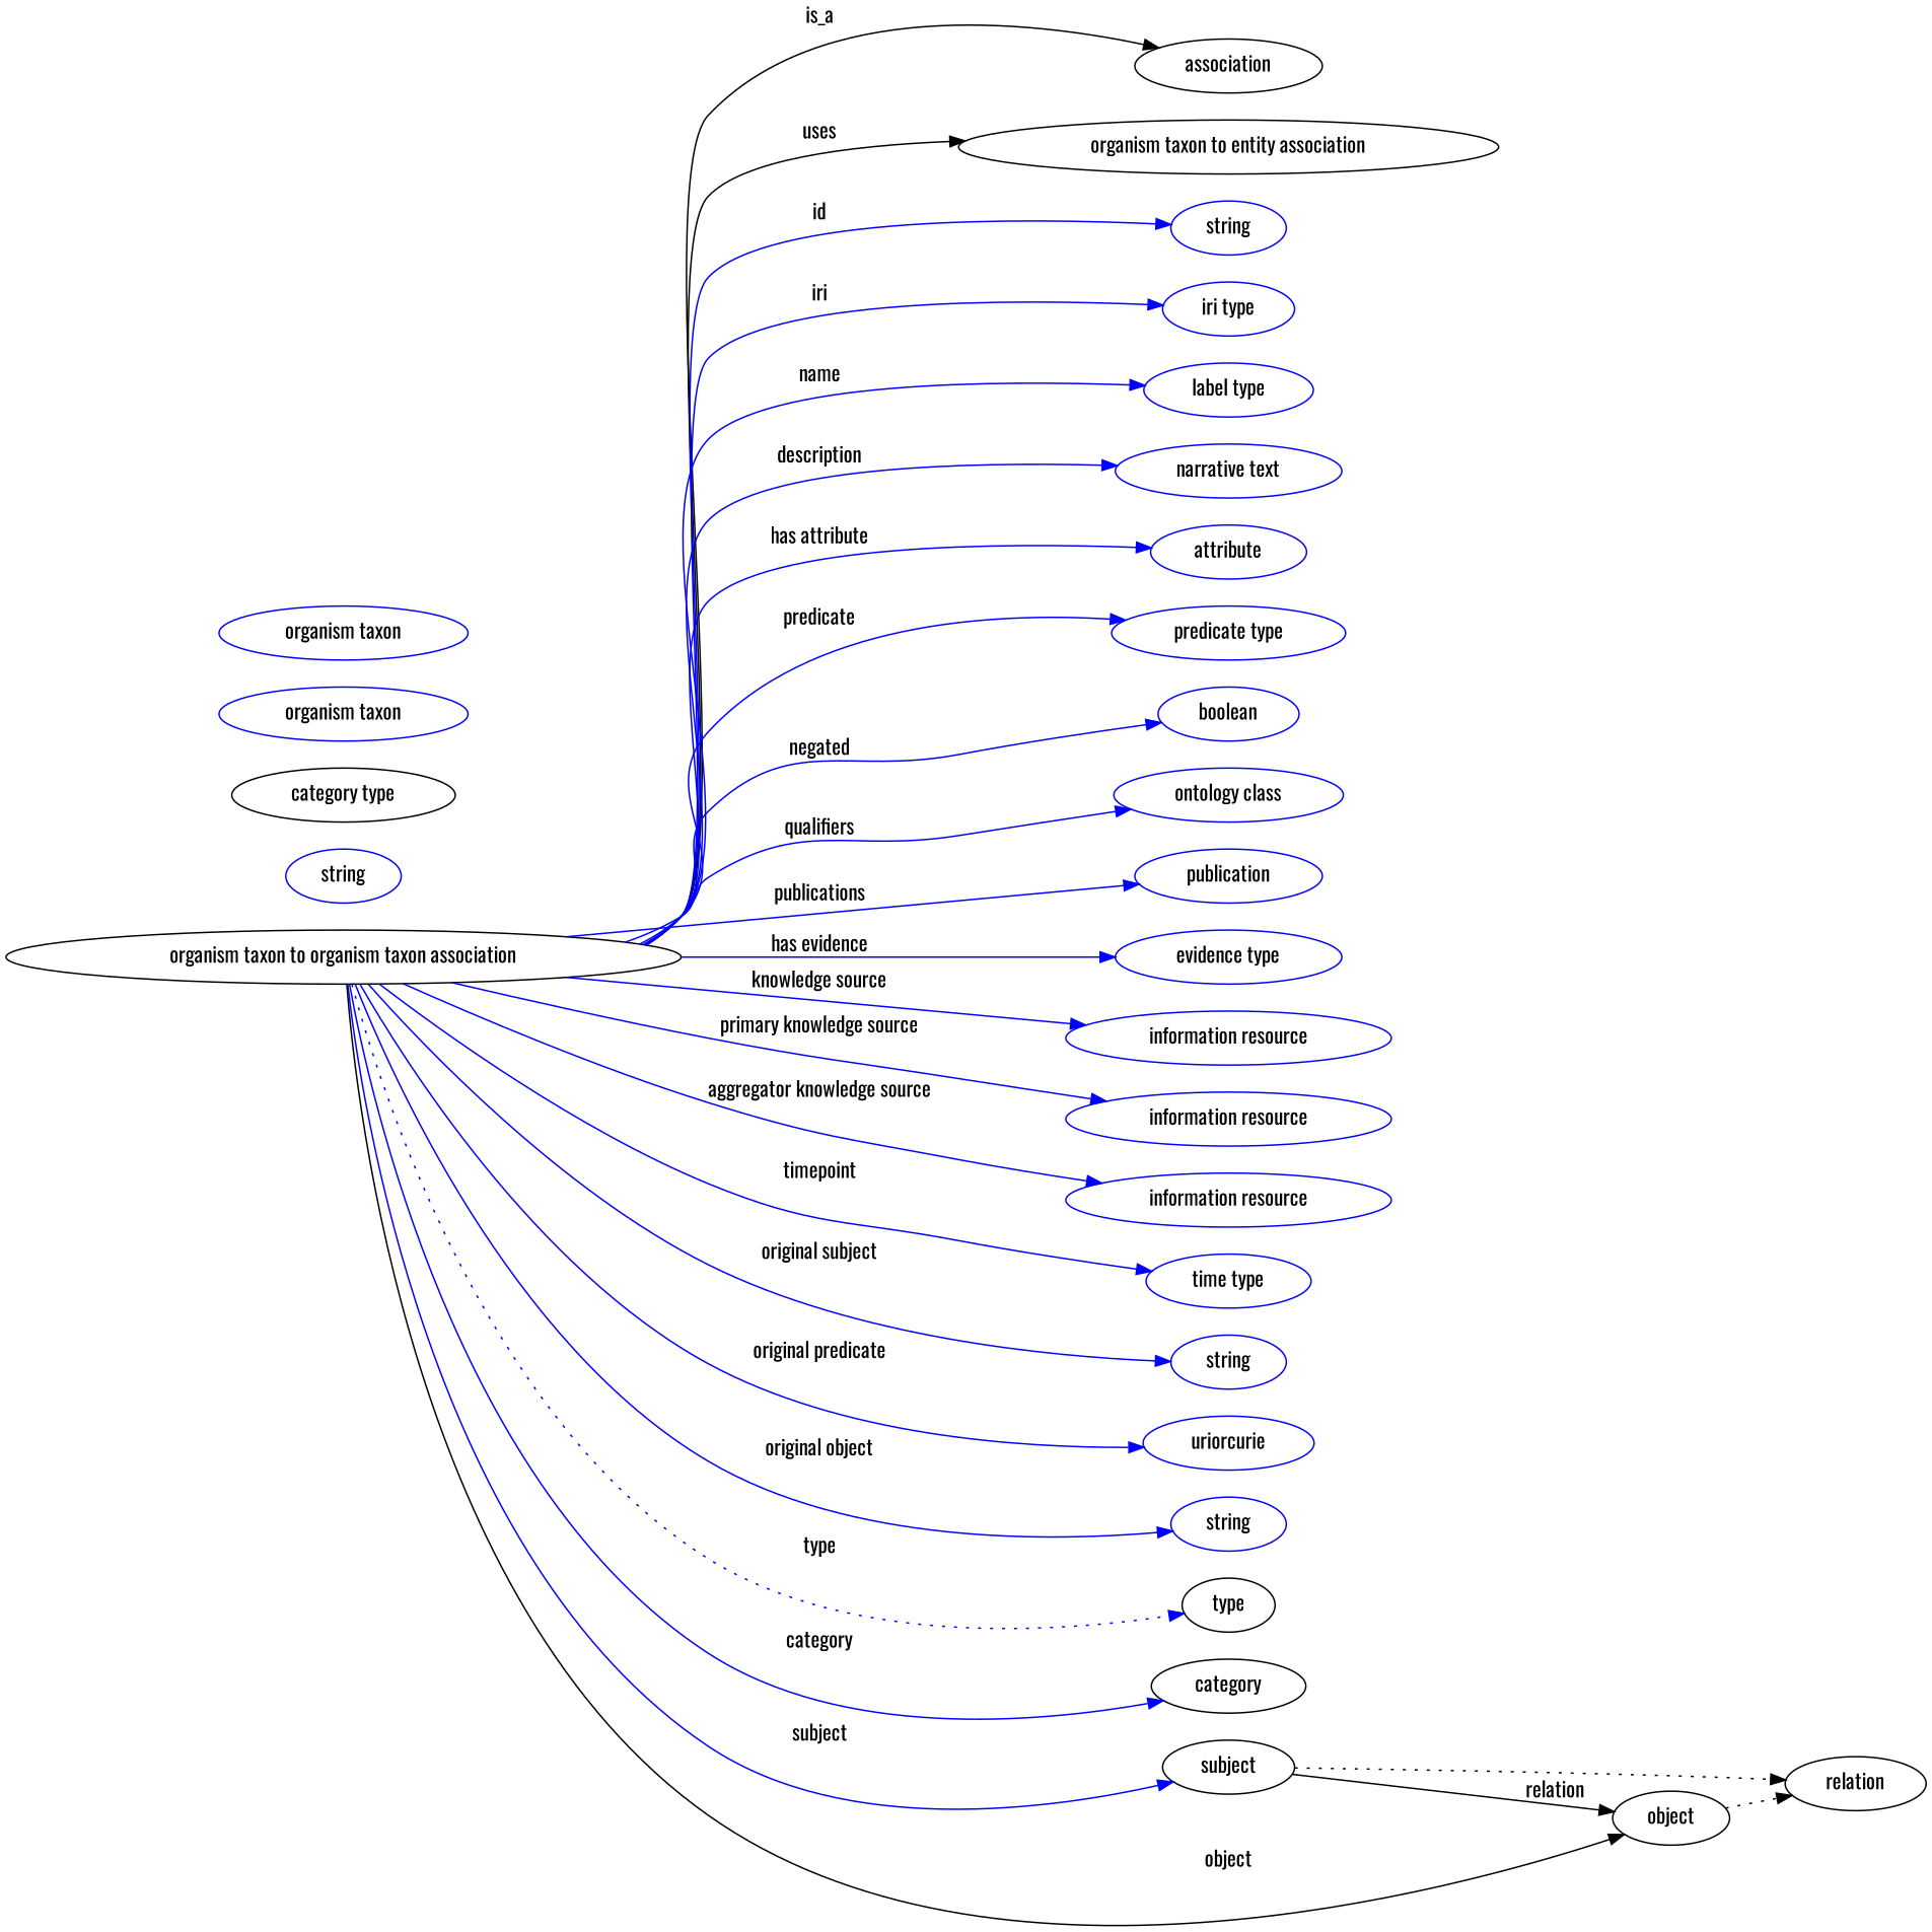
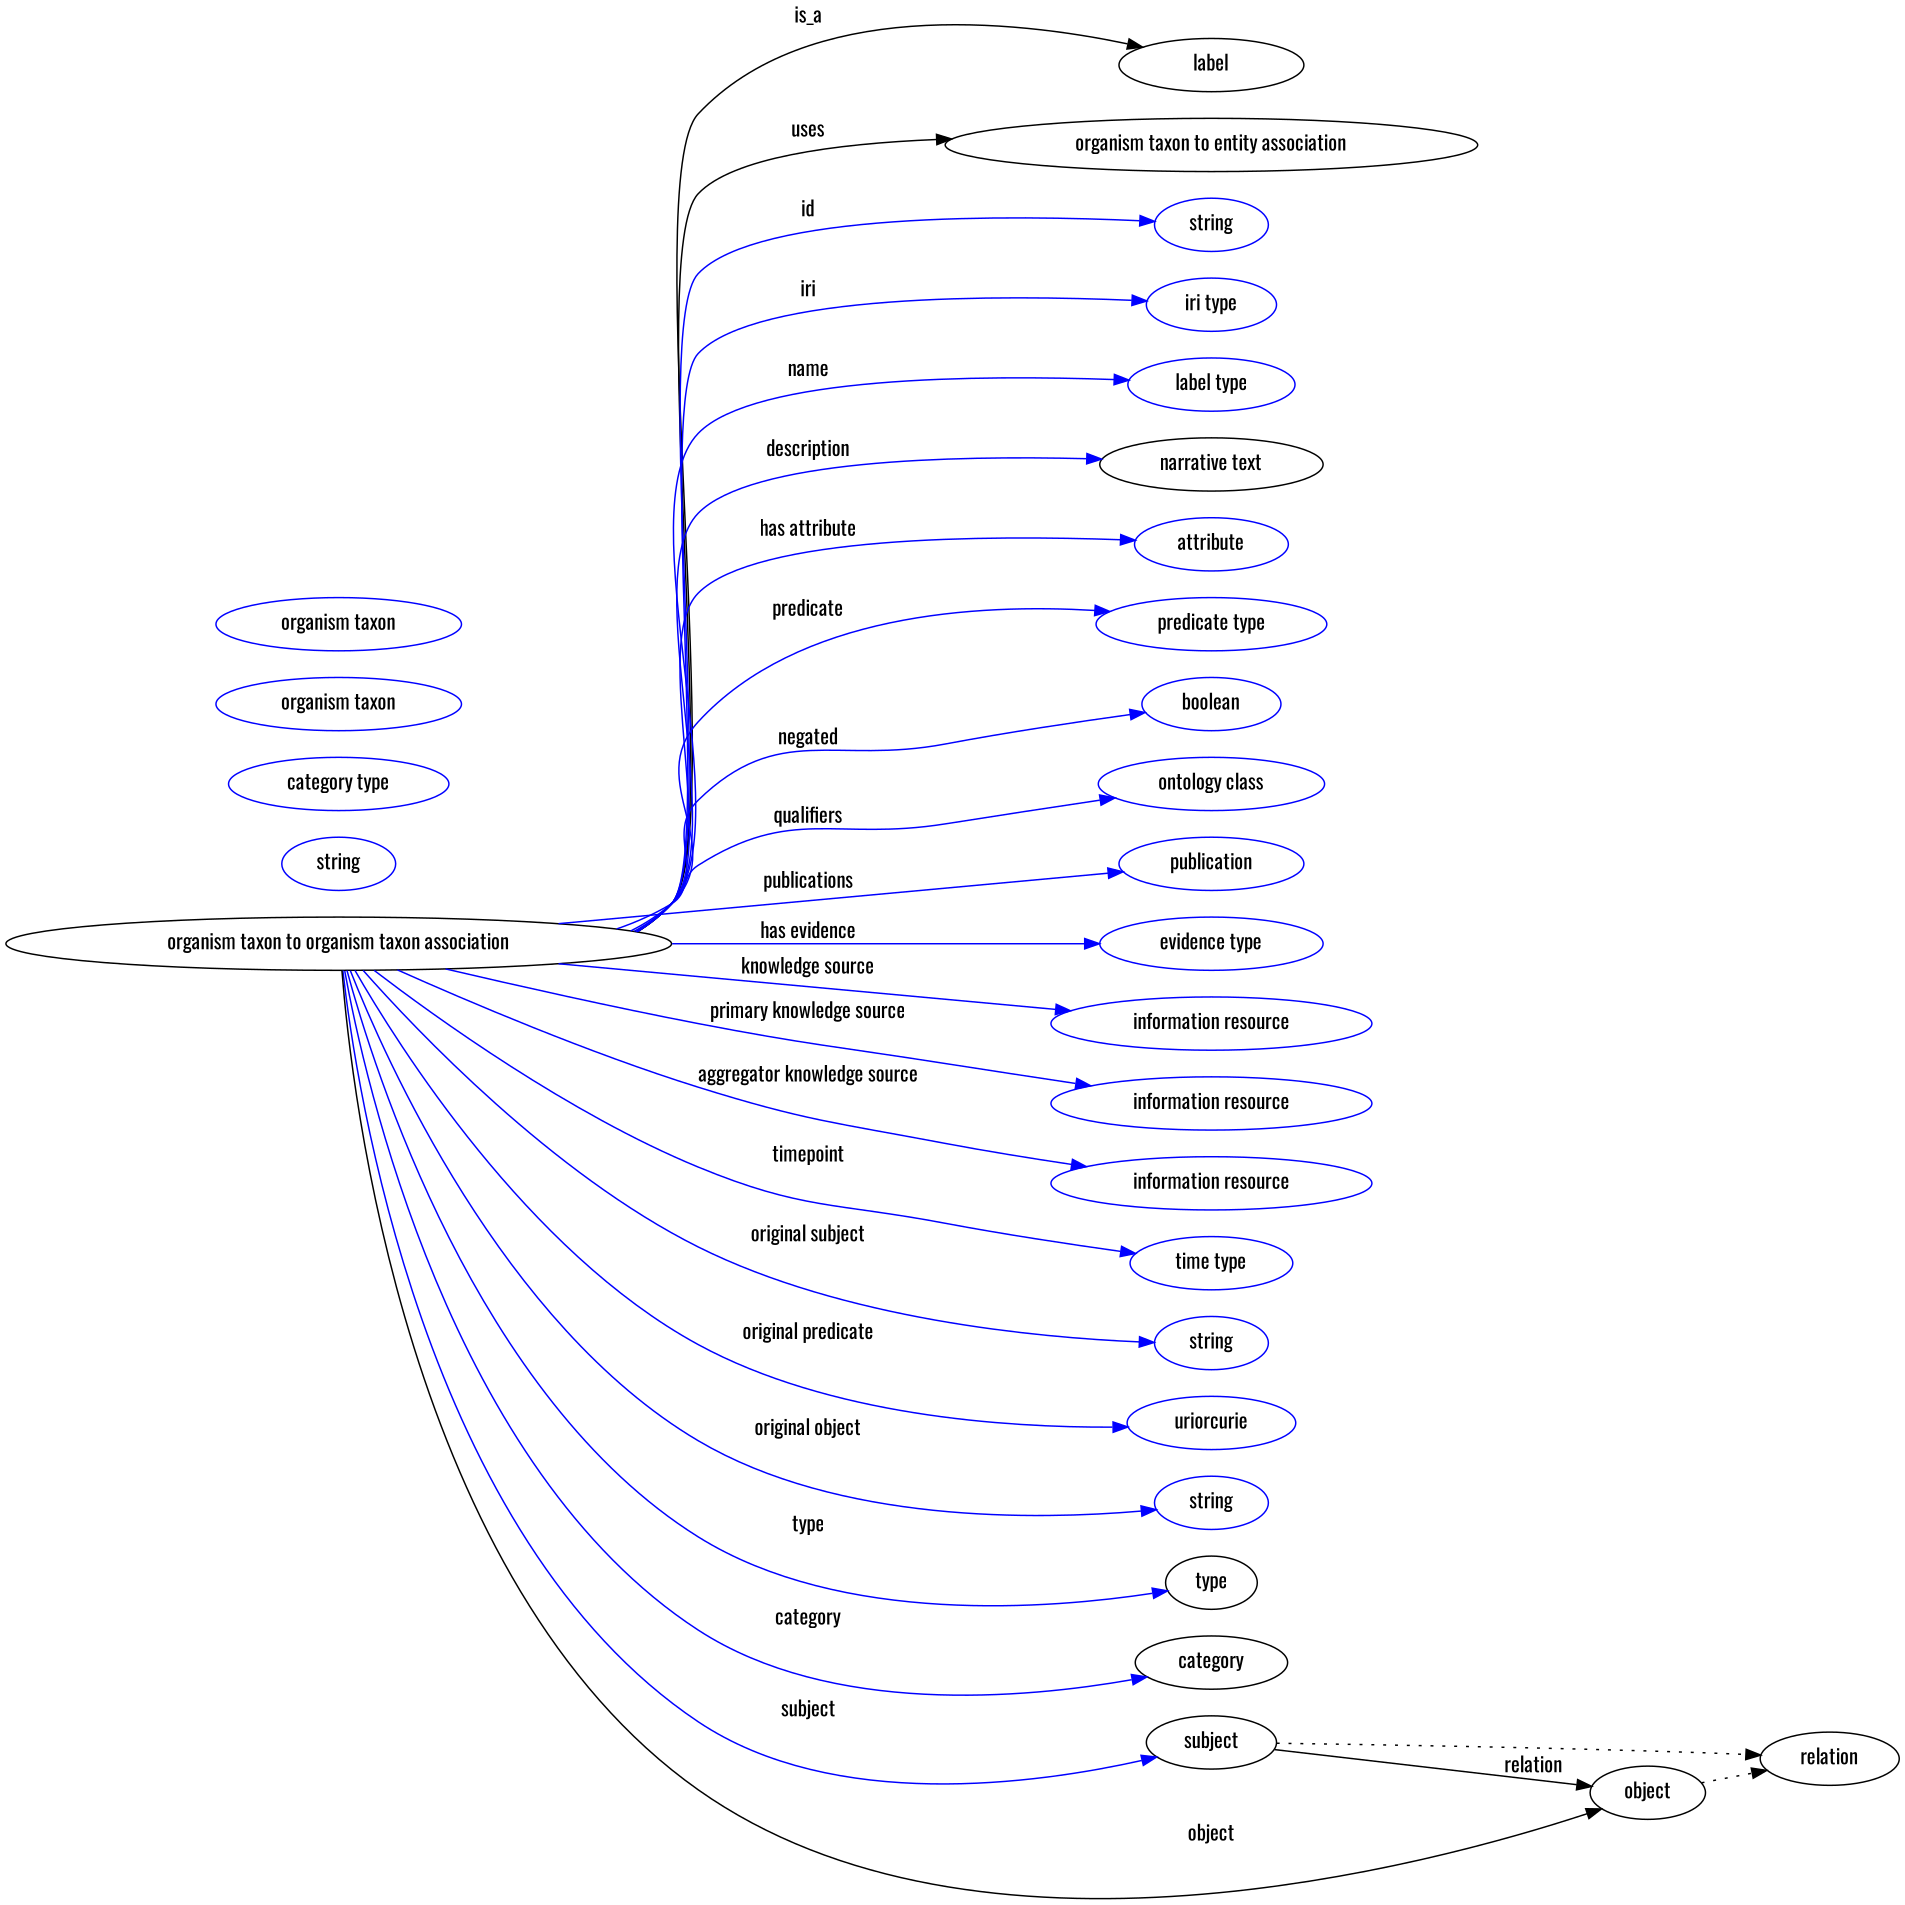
  digraph {
    fontname=Oswald
    rankdir=LR
    node [fontname=Oswald color=blue]
    edge [fontname=Oswald color=blue style=solid]
    n1 [height=0.5 label="organism taxon to organism taxon association" width=6.2467 color=""]
-   association [height=0.5 width=1.7332 color=""]
+   association [height=0.5 width=1.7332 label=label color=""]
    "organism taxon to entity association" [height=0.5 width=5.0009 color=""]
    n4 [height=0.5 label=string width=1.0652]
    n5 [height=0.5 label="iri type" width=1.2277]
    n6 [height=0.5 label="label type" width=1.5707]
-   n7 [height=0.5 label="narrative text" width=2.0943]
+   n7 [color=black height=0.5 label="narrative text" width=2.0943]
    n8 [height=0.5 label=attribute width=1.4443]
    n9 [height=0.5 label="predicate type" width=2.1665]
    n10 [height=0.5 label=boolean width=1.2999]
    n11 [height=0.5 label="ontology class" width=2.1304]
    n12 [height=0.5 label=publication width=1.7332]
    n13 [height=0.5 label="evidence type" width=2.0943]
    n14 [height=0.5 label="information resource" width=3.015]
    n15 [height=0.5 label="information resource" width=3.015]
    n16 [height=0.5 label="information resource" width=3.015]
    n17 [height=0.5 label="time type" width=1.5346]
    n18 [height=0.5 label=string width=1.0652]
    n19 [height=0.5 label=uriorcurie width=1.5887]
    n20 [height=0.5 label=string width=1.0652]
    type [height=0.5 width=0.86659 color=""]
    category [height=0.5 width=1.4263 color=""]
    subject [height=0.5 width=1.2277 color=""]
    object [height=0.5 width=1.0832 color=""]
    relation [height=0.5 width=1.2999 color=""]
    n26 [height=0.5 label=string width=1.0652]
-   n27 [color=black height=0.5 label="category type" width=2.0762]
+   n27 [height=0.5 label="category type" width=2.0762]
    n28 [height=0.5 label="organism taxon" width=2.3109]
    n29 [height=0.5 label="organism taxon" width=2.3109]
    n1 -> association [label=is_a color="" style=""]
    n1 -> "organism taxon to entity association" [label=uses color="" style=""]
    n1 -> n4 [label=id]
    n1 -> n5 [label=iri]
    n1 -> n6 [label=name]
    n1 -> n7 [label=description]
    n1 -> n8 [label="has attribute"]
    n1 -> n9 [label=predicate]
    n1 -> n10 [label=negated]
    n1 -> n11 [label=qualifiers]
    n1 -> n12 [label=publications]
    n1 -> n13 [label="has evidence"]
    n1 -> n14 [label="knowledge source"]
    n1 -> n15 [label="primary knowledge source"]
    n1 -> n16 [label="aggregator knowledge source"]
    n1 -> n17 [label=timepoint]
    n1 -> n18 [label="original subject"]
    n1 -> n19 [label="original predicate"]
    n1 -> n20 [label="original object"]
-   n1 -> type [label=type style=dotted]
+   n1 -> type [label=type]
    n1 -> category [label=category]
    n1 -> subject [label=subject]
    n1 -> object [color=black label=object]
    subject -> object [label=relation color="" style=""]
    subject -> relation [style=dotted color=""]
    object -> relation [style=dotted color=""]
  }
